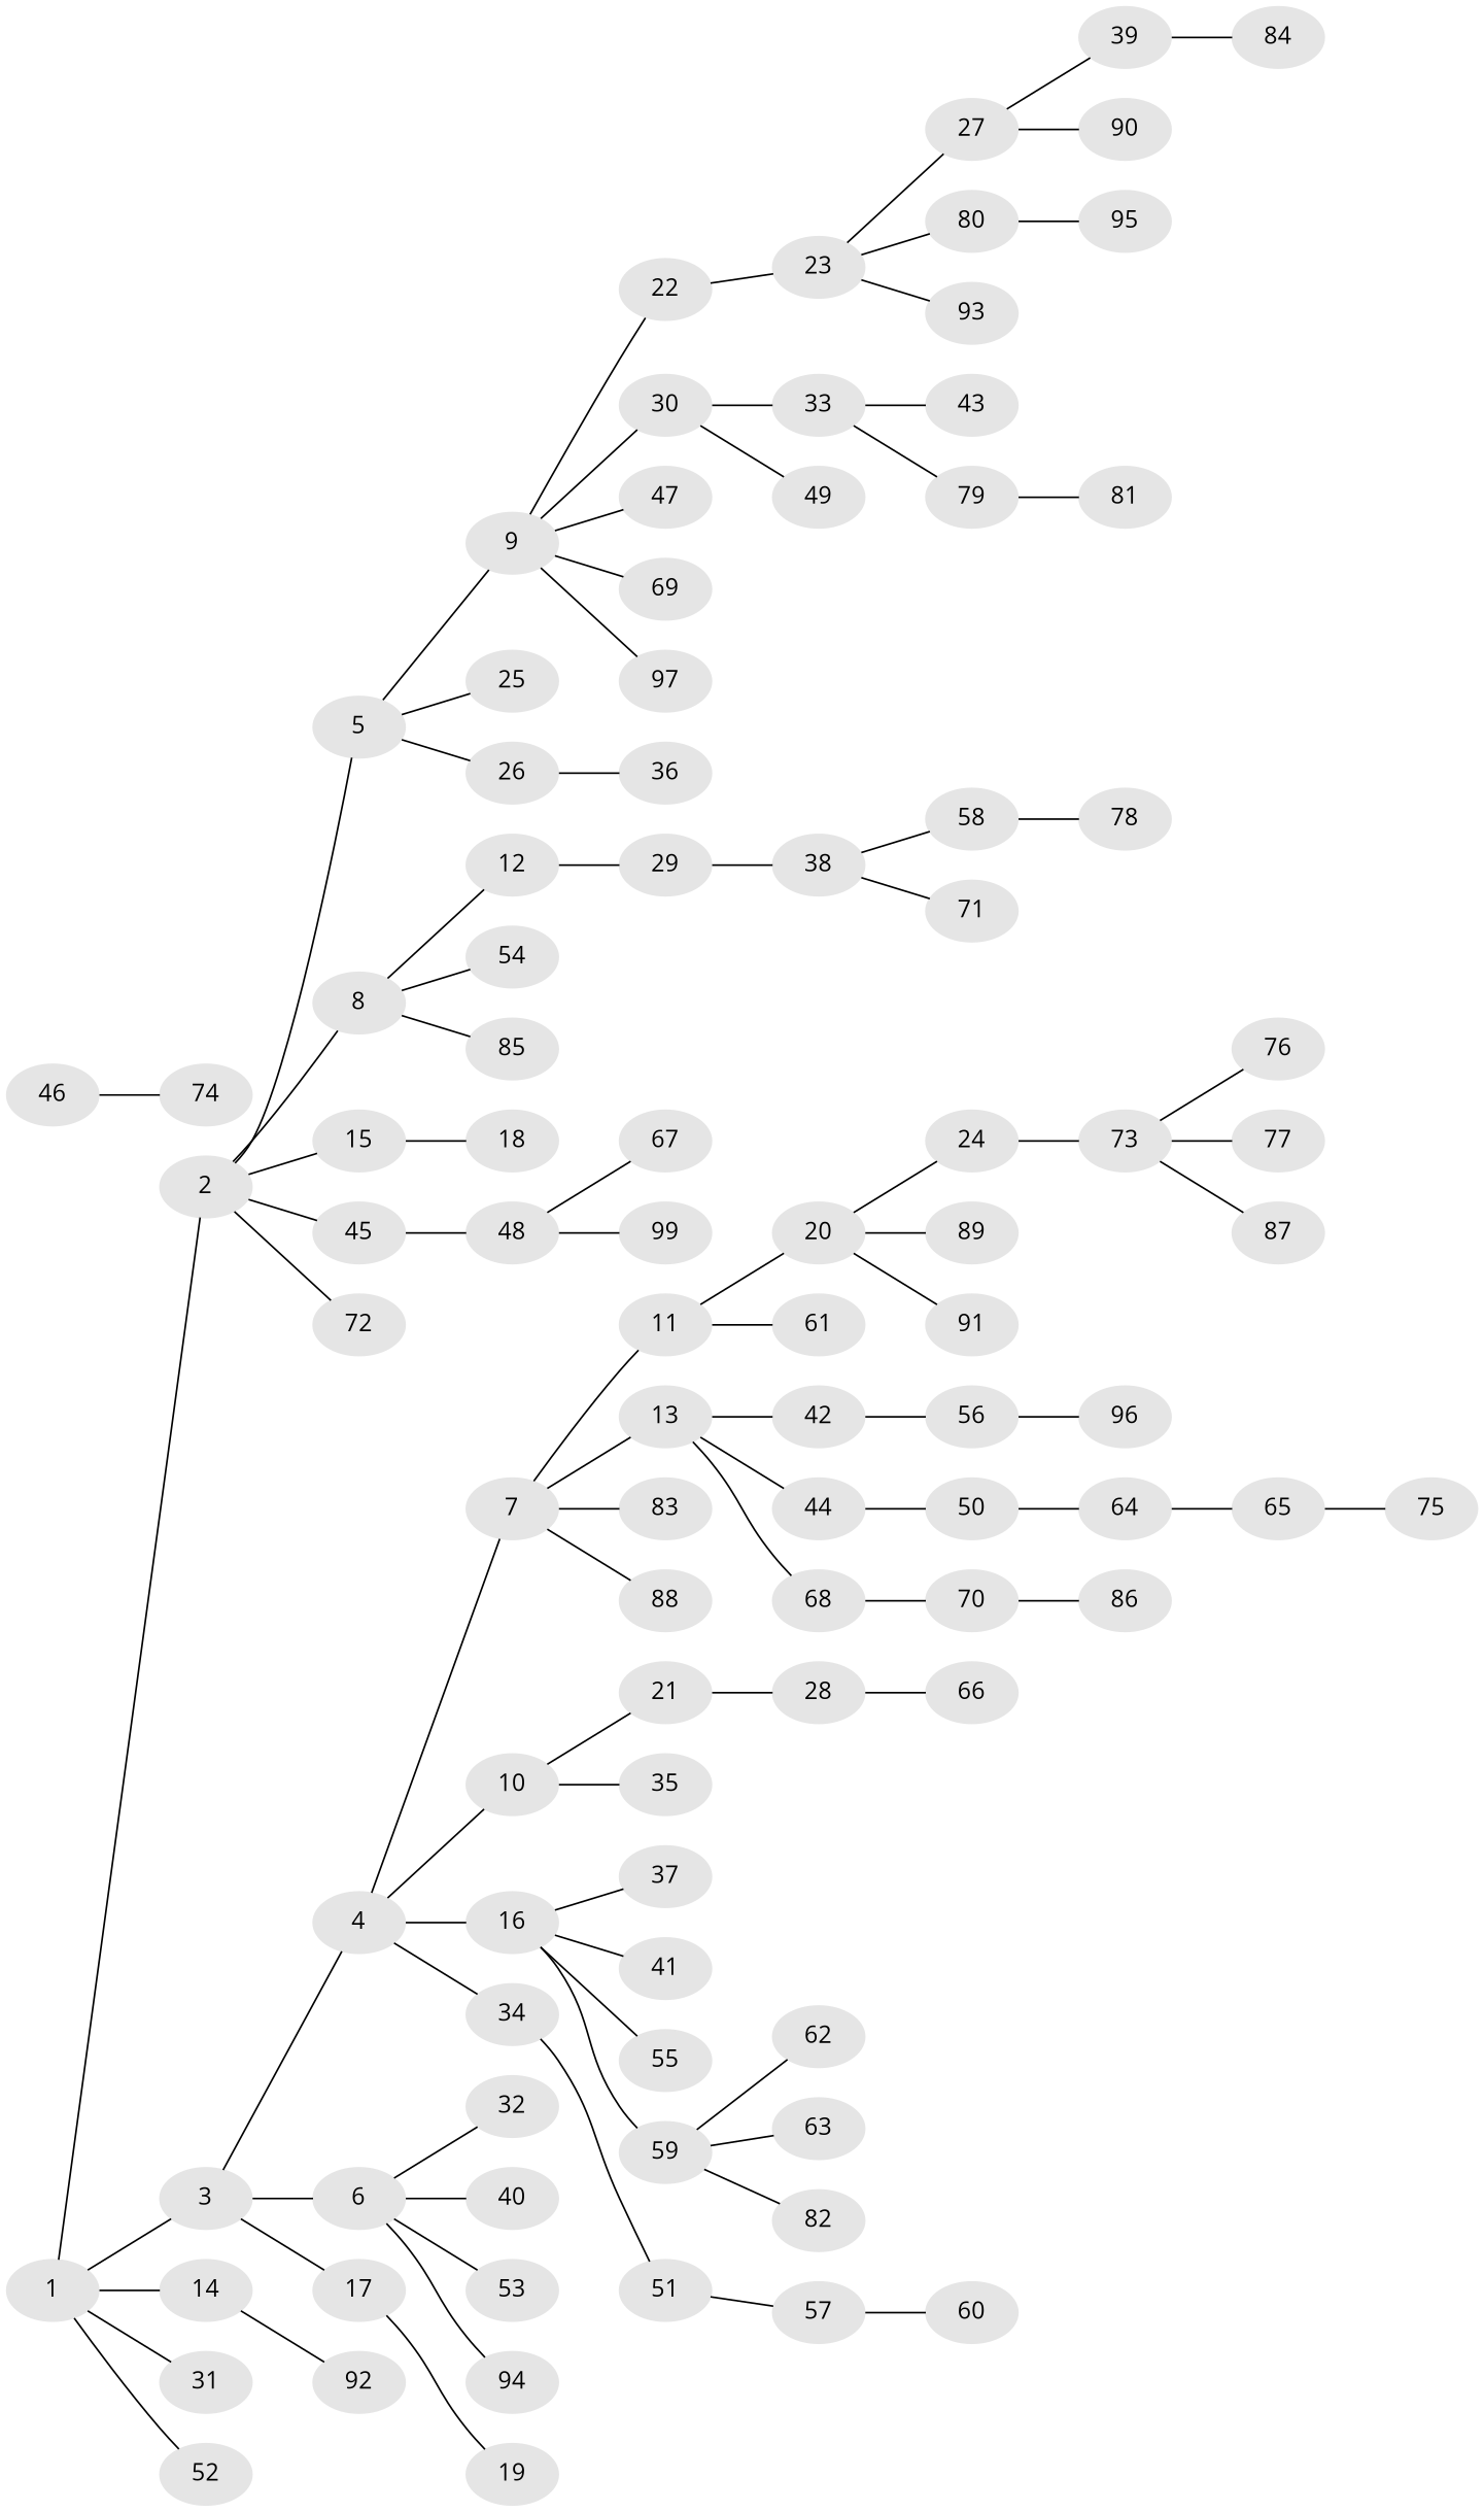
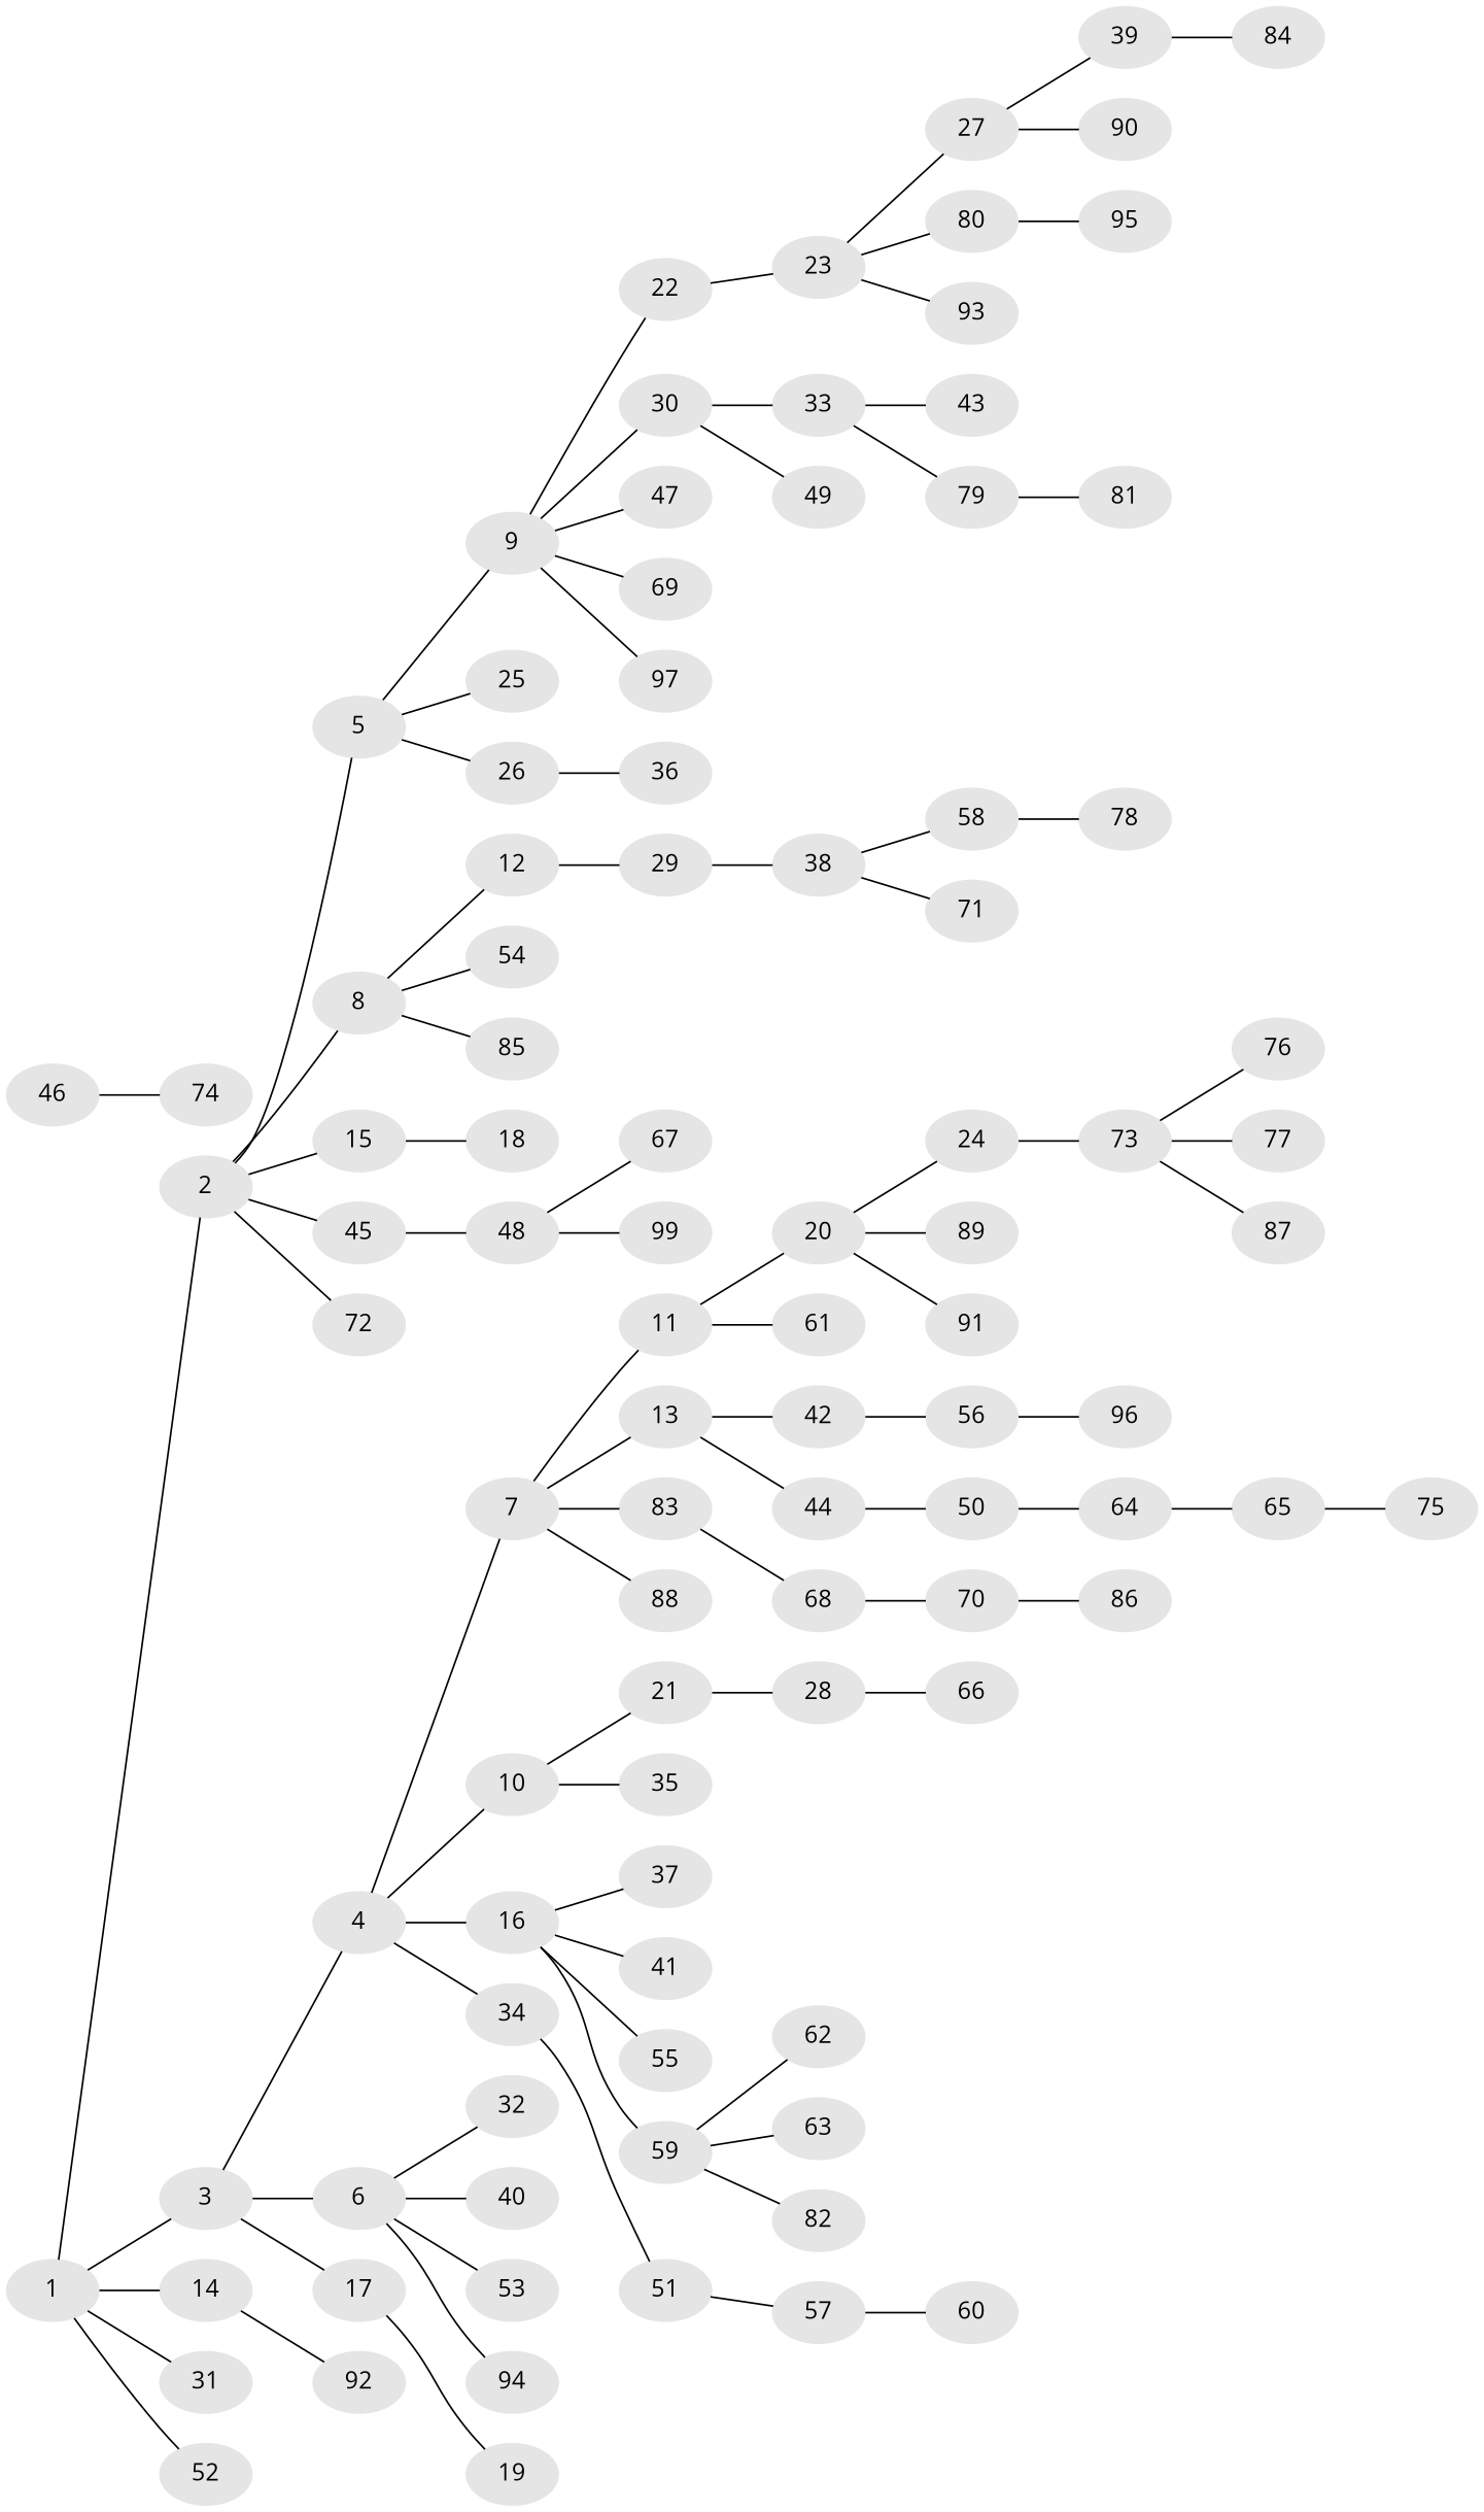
  graph {
    fontname="Open Sans"
    rankdir=LR
    node [color=gray90 fontname="Open Sans" style=filled]
    edge [fontname="Open Sans"]
    1
    2
    3
    14
    31
    52
    5
    8
    15
    45
    72
    4
    6
    17
    92
    9
    25
    26
    12
    54
    85
    18
    48
    46
    74
    7
    10
    16
    34
    32
    40
    53
    94
    19
    11
    13
    83
    88
    21
    35
    37
    41
    55
    59
    51
    22
    30
    47
    69
    97
    36
    20
    61
    42
    44
    68
    29
    23
    33
    49
    28
    24
    89
    91
    38
    56
    50
    70
    62
    63
    82
    73
    66
    27
    80
    93
    39
    90
    95
    76
    77
    87
    84
    58
    71
    43
    79
    81
    57
    78
    96
    64
    67
    n94 [label=99]
    65
    60
    75
    86
    1 -- 2
    1 -- 3
    1 -- 14
    1 -- 31
    1 -- 52
    2 -- 5
    2 -- 8
    2 -- 15
    2 -- 45
    2 -- 72
    3 -- 4
    3 -- 6
    3 -- 17
    14 -- 92
    5 -- 9
    5 -- 25
    5 -- 26
    8 -- 12
    8 -- 54
    8 -- 85
    15 -- 18
    45 -- 48
    4 -- 7
    4 -- 10
    4 -- 16
    4 -- 34
    6 -- 32
    6 -- 40
    6 -- 53
    6 -- 94
    17 -- 19
    9 -- 22
    9 -- 30
    9 -- 47
    9 -- 69
    9 -- 97
    26 -- 36
    12 -- 29
    48 -- 67
    48 -- n94
    46 -- 74
    7 -- 11
    7 -- 13
    7 -- 83
    7 -- 88
    10 -- 21
    10 -- 35
    16 -- 37
    16 -- 41
    16 -- 55
    16 -- 59
    34 -- 51
    11 -- 20
    11 -- 61
    13 -- 42
    13 -- 44
-   13 -- 68
+   83 -- 68
    21 -- 28
    59 -- 62
    59 -- 63
    59 -- 82
    51 -- 57
    22 -- 23
    30 -- 33
    30 -- 49
    20 -- 24
    20 -- 89
    20 -- 91
    42 -- 56
    44 -- 50
    68 -- 70
    29 -- 38
    23 -- 27
    23 -- 80
    23 -- 93
    33 -- 43
    33 -- 79
    28 -- 66
    24 -- 73
    38 -- 58
    38 -- 71
    56 -- 96
    50 -- 64
    70 -- 86
    73 -- 76
    73 -- 77
    73 -- 87
    27 -- 39
    27 -- 90
    80 -- 95
    39 -- 84
    58 -- 78
    79 -- 81
    57 -- 60
    64 -- 65
    65 -- 75
  }
